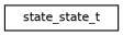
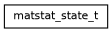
  digraph {
    rankdir=LR
-   n1 [color=black fillcolor=white fontname=Helvetica fontsize=10 height=0.2 label=state_state_t shape=record style=filled width=0.4]
+   n1 [color=black fillcolor=white fontname=Helvetica fontsize=10 height=0.2 label=matstat_state_t shape=record style=filled width=0.4]
  }
